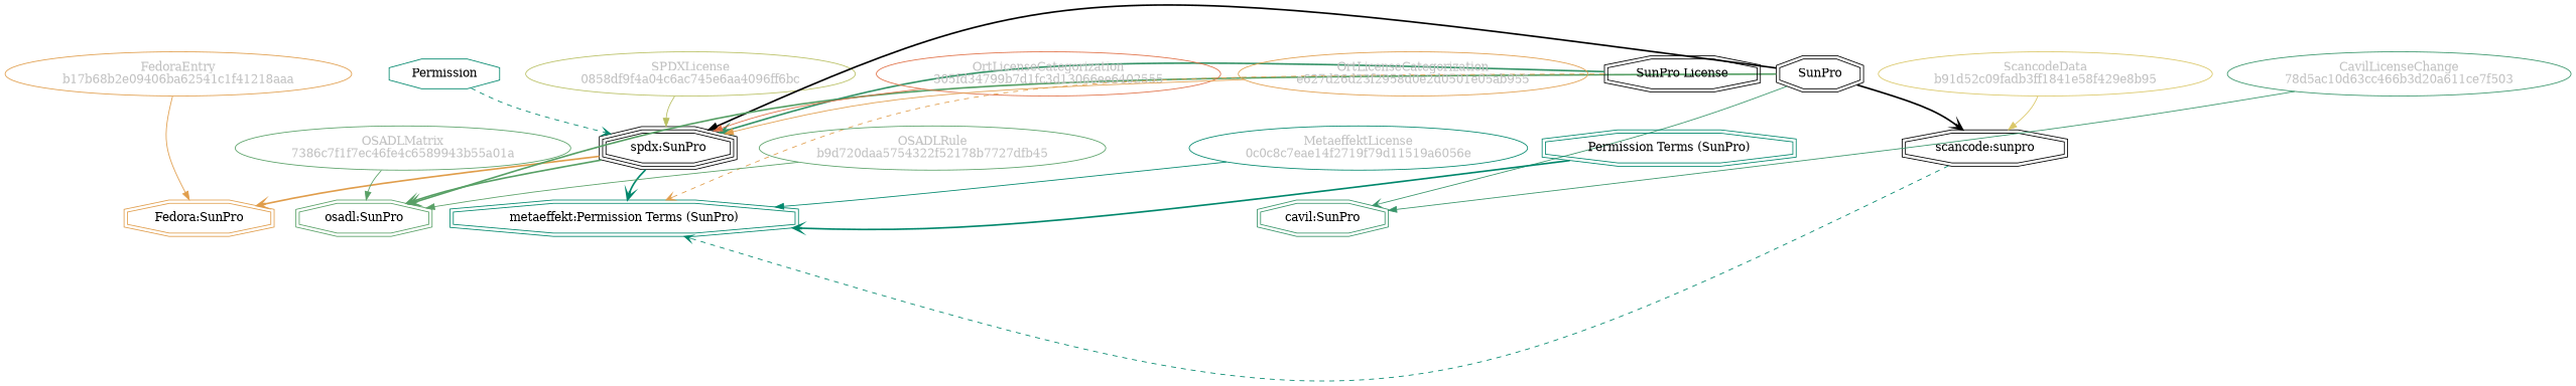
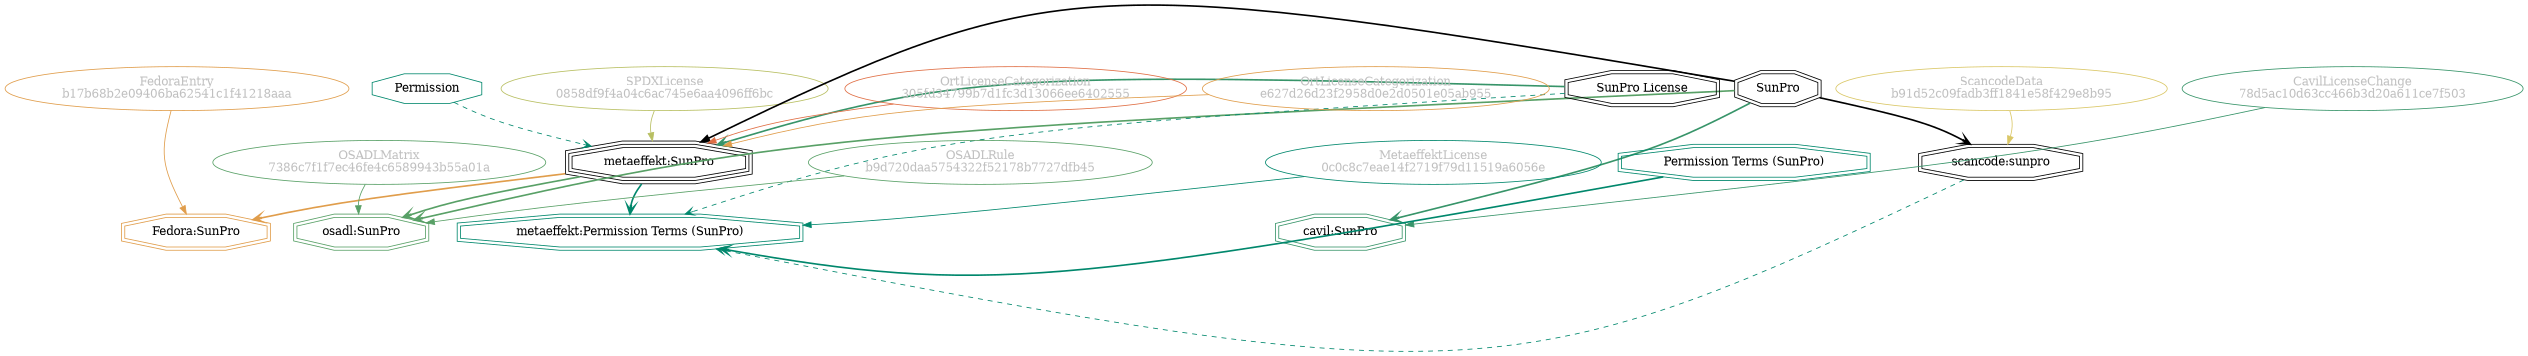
  strict digraph {
    splines=curved
    node [shape=ellipse]
    edge [color="#00876c" weight=0.5 arrowhead=vee]
    n1 [color="#b8bf62" fillcolor="beige;1" fontcolor=gray label="SPDXLicense\n0858df9f4a04c6ac745e6aa4096ff6bc"]
-   n2 [label="spdx:SunPro" shape=tripleoctagon]
+   n2 [label="metaeffekt:SunPro" shape=tripleoctagon]
    n3 [color="#e09d4b" label="Fedora:SunPro" shape=doubleoctagon]
    n4 [color="#58a066" label="osadl:SunPro" shape=doubleoctagon]
    n5 [color="#00876c" label="metaeffekt:Permission Terms (SunPro)" shape=doubleoctagon]
    n6 [label=SunPro shape=doubleoctagon]
    n7 [label="scancode:sunpro" shape=doubleoctagon]
    n8 [color="#379469" label="cavil:SunPro" shape=doubleoctagon]
    n9 [label="SunPro License" shape=doubleoctagon]
    n10 [color="#e09d4b" fillcolor="beige;1" fontcolor=gray label="FedoraEntry\nb17b68b2e09406ba62541c1f41218aaa"]
    n11 [color="#58a066" fillcolor="beige;1" fontcolor=gray label="OSADLRule\nb9d720daa5754322f52178b7727dfb45"]
    n12 [color="#58a066" fillcolor="beige;1" fontcolor=gray label="OSADLMatrix\n7386c7f1f7ec46fe4c6589943b55a01a"]
    n13 [color="#dac767" fillcolor="beige;1" fontcolor=gray label="ScancodeData\nb91d52c09fadb3ff1841e58f429e8b95"]
    n14 [color="#e06f45" fillcolor="beige;1" fontcolor=gray label="OrtLicenseCategorization\n305fd34799b7d1fc3d13066ee6402555"]
    n15 [color="#e09d4b" fillcolor="beige;1" fontcolor=gray label="OrtLicenseCategorization\ne627d26d23f2958d0e2d0501e05ab955"]
    n16 [color="#379469" fillcolor="beige;1" fontcolor=gray label="CavilLicenseChange\n78d5ac10d63cc466b3d20a611ce7f503"]
    n17 [color="#00876c" label=Permission shape=octagon]
    n18 [color="#00876c" fillcolor="beige;1" fontcolor=gray label="MetaeffektLicense\n0c0c8c7eae14f2719f79d11519a6056e"]
    n19 [color="#00876c" label="Permission Terms (SunPro)" shape=doubleoctagon]
    n1 -> n2 [color="#b8bf62" arrowhead=""]
    n2 -> n3 [color="#e09d4b" style=bold weight=0.7]
    n2 -> n4 [color="#58a066" style=bold weight=0.7]
    n2 -> n5 [style=bold weight=0.7]
    n6 -> n2 [arrowhead=normal style=bold weight=0.7 color=""]
    n6 -> n4 [color="#58a066" style=bold weight=0.7]
    n6 -> n7 [style=bold weight=0.7 color=""]
-   n6 -> n8 [color="#379469" style=solid weight=0.7]
+   n6 -> n8 [color="#379469" style=bold weight=0.7]
    n7 -> n5 [style=dashed]
    n9 -> n2 [color="#379469" style=bold weight=0.7]
-   n9 -> n5 [color="#e09d4b" style=dashed]
+   n9 -> n5 [style=dashed]
    n10 -> n3 [color="#e09d4b" arrowhead=""]
    n11 -> n4 [color="#58a066" arrowhead=""]
    n12 -> n4 [color="#58a066" arrowhead=""]
    n13 -> n7 [color="#dac767" arrowhead=""]
    n14 -> n2 [color="#e06f45" arrowhead=""]
    n15 -> n2 [color="#e09d4b" arrowhead=""]
    n16 -> n8 [color="#379469" arrowhead=""]
    n17 -> n2 [style=dashed]
    n18 -> n5 [arrowhead=""]
    n19 -> n5 [style=bold weight=0.7]
  }
